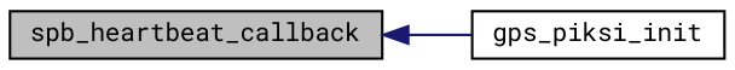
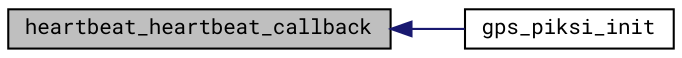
  digraph {
    rankdir=LR
    fontname="Roboto Mono"
    node [color=black fontname="Roboto Mono" fontsize=10 shape=record style=filled]
-   n1 [fillcolor=grey75 fontcolor=black height=0.2 label=spb_heartbeat_callback width=0.4]
+   n1 [fillcolor=grey75 fontcolor=black height=0.2 label=heartbeat_heartbeat_callback width=0.4]
    n2 [fillcolor=white height=0.2 label=gps_piksi_init width=0.4]
    n1 -> n2 [color=midnightblue dir=back fontname="Roboto Mono" fontsize=10 labelfontname=FreeSans labelfontsize=10 style=solid]
  }
